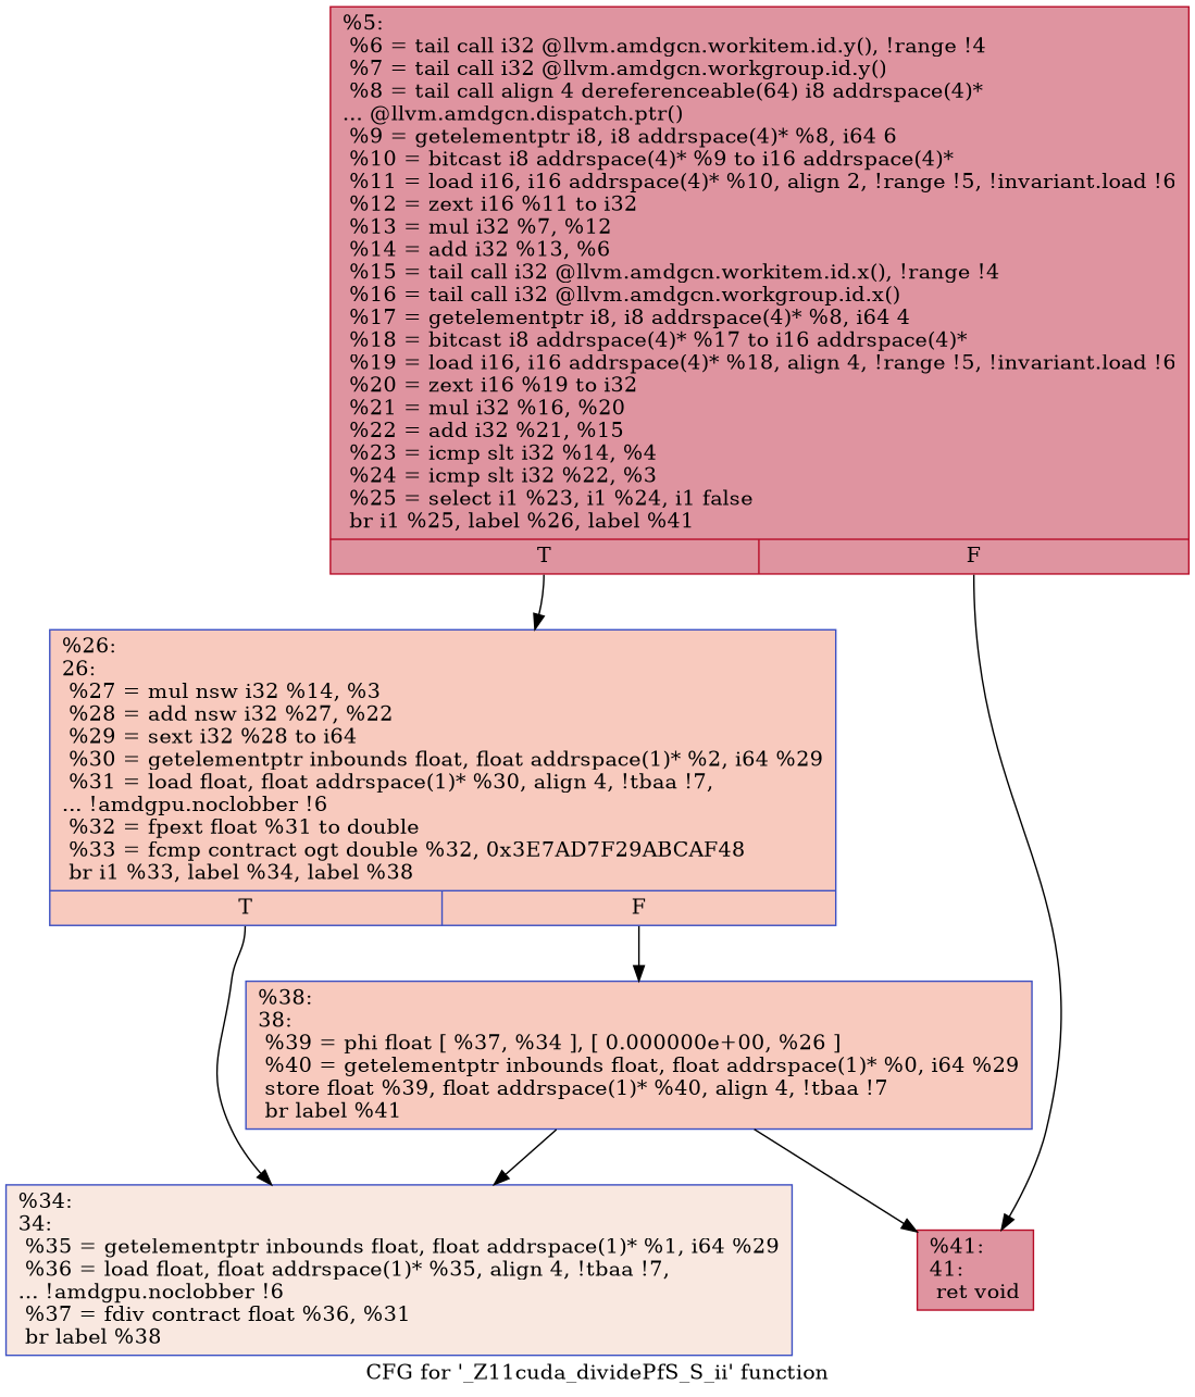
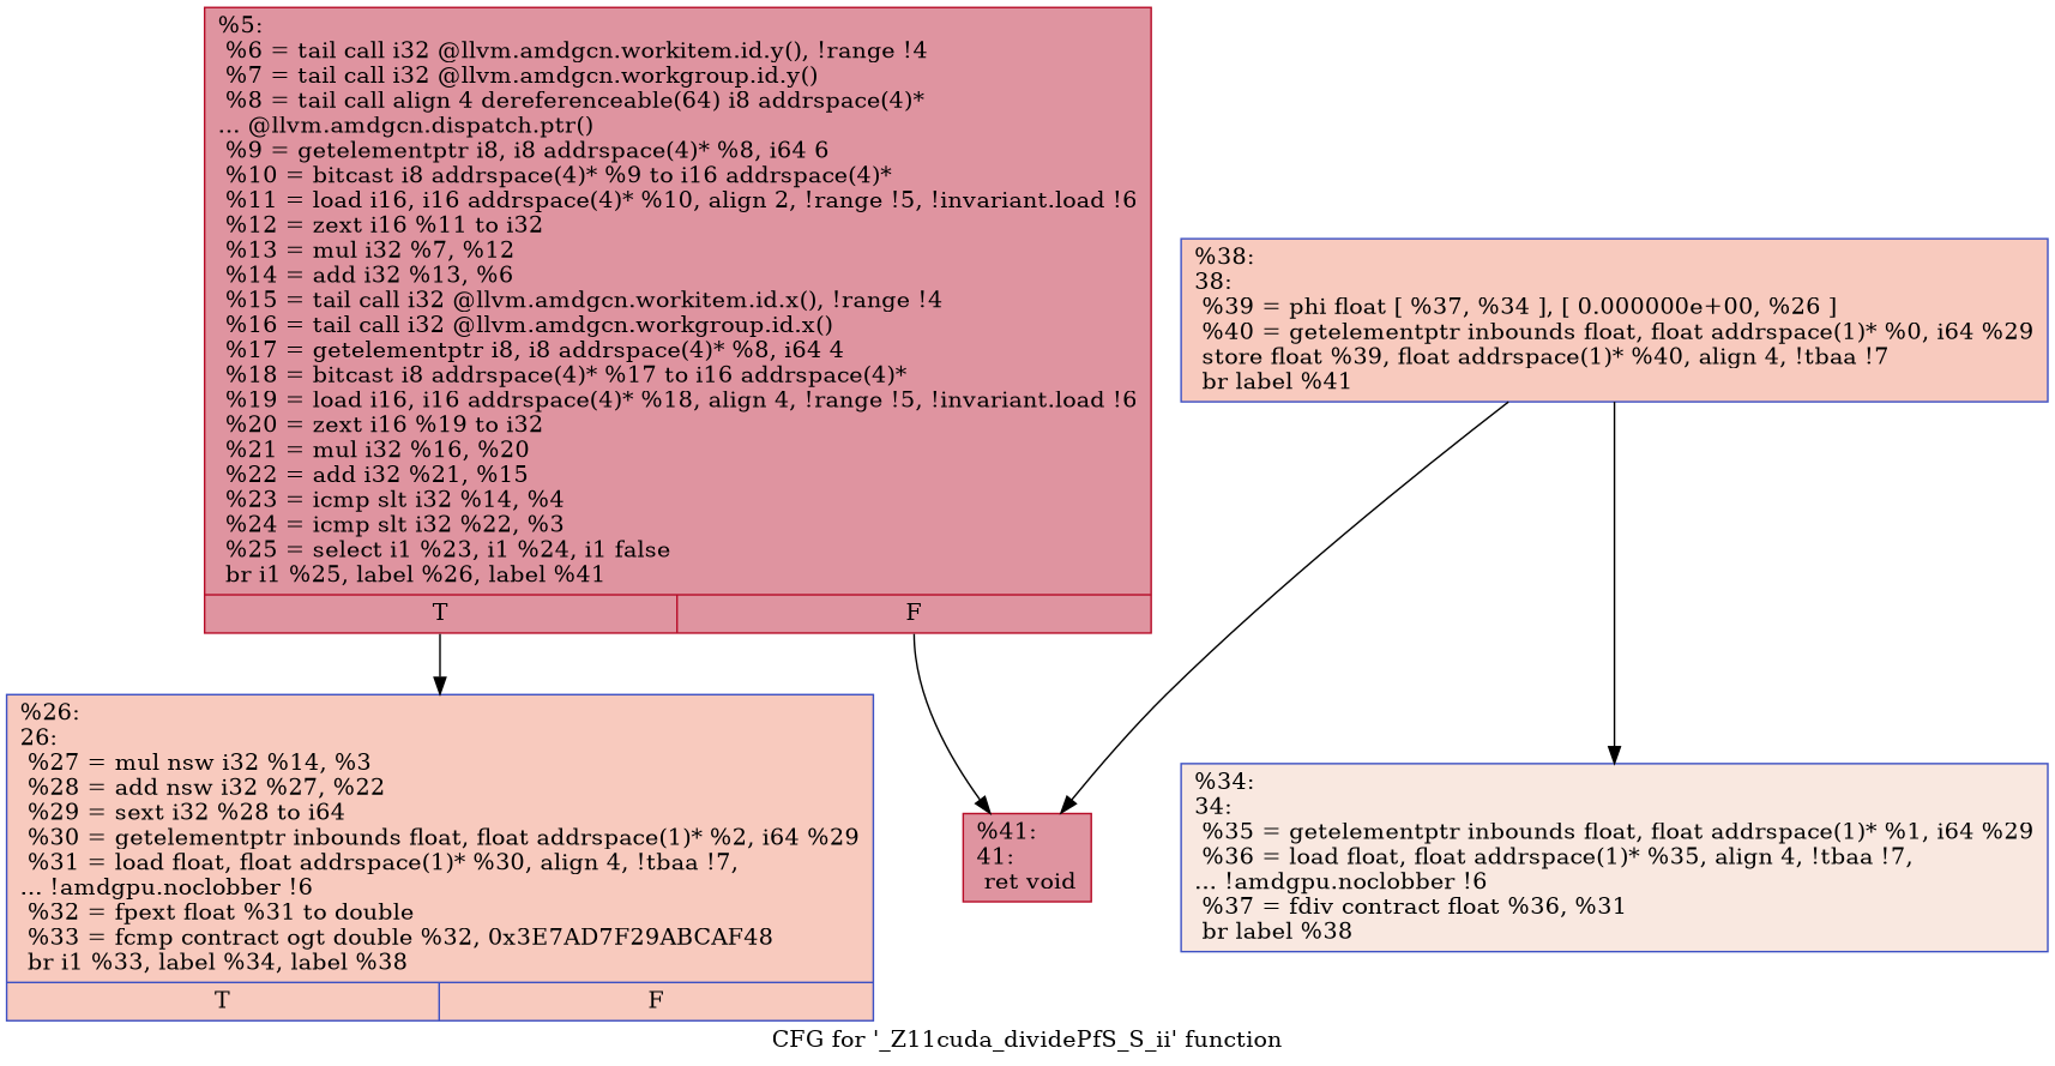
  digraph {
    fontname="DejaVu Serif"
    label="CFG for '_Z11cuda_dividePfS_S_ii' function"
    node [color="#3d50c3ff" fillcolor="#b70d2870" fontname="DejaVu Serif" shape=record style=filled]
    edge [fontname="DejaVu Serif"]
    n1 [color="#b70d28ff" label="{%5:\l  %6 = tail call i32 @llvm.amdgcn.workitem.id.y(), !range !4\l  %7 = tail call i32 @llvm.amdgcn.workgroup.id.y()\l  %8 = tail call align 4 dereferenceable(64) i8 addrspace(4)*\l... @llvm.amdgcn.dispatch.ptr()\l  %9 = getelementptr i8, i8 addrspace(4)* %8, i64 6\l  %10 = bitcast i8 addrspace(4)* %9 to i16 addrspace(4)*\l  %11 = load i16, i16 addrspace(4)* %10, align 2, !range !5, !invariant.load !6\l  %12 = zext i16 %11 to i32\l  %13 = mul i32 %7, %12\l  %14 = add i32 %13, %6\l  %15 = tail call i32 @llvm.amdgcn.workitem.id.x(), !range !4\l  %16 = tail call i32 @llvm.amdgcn.workgroup.id.x()\l  %17 = getelementptr i8, i8 addrspace(4)* %8, i64 4\l  %18 = bitcast i8 addrspace(4)* %17 to i16 addrspace(4)*\l  %19 = load i16, i16 addrspace(4)* %18, align 4, !range !5, !invariant.load !6\l  %20 = zext i16 %19 to i32\l  %21 = mul i32 %16, %20\l  %22 = add i32 %21, %15\l  %23 = icmp slt i32 %14, %4\l  %24 = icmp slt i32 %22, %3\l  %25 = select i1 %23, i1 %24, i1 false\l  br i1 %25, label %26, label %41\l|{<s0>T|<s1>F}}"]
    n2 [fillcolor="#ef886b70" label="{%26:\l26:                                               \l  %27 = mul nsw i32 %14, %3\l  %28 = add nsw i32 %27, %22\l  %29 = sext i32 %28 to i64\l  %30 = getelementptr inbounds float, float addrspace(1)* %2, i64 %29\l  %31 = load float, float addrspace(1)* %30, align 4, !tbaa !7,\l... !amdgpu.noclobber !6\l  %32 = fpext float %31 to double\l  %33 = fcmp contract ogt double %32, 0x3E7AD7F29ABCAF48\l  br i1 %33, label %34, label %38\l|{<s0>T|<s1>F}}"]
    n3 [color="#b70d28ff" label="{%41:\l41:                                               \l  ret void\l}"]
    n4 [fillcolor="#f1ccb870" label="{%34:\l34:                                               \l  %35 = getelementptr inbounds float, float addrspace(1)* %1, i64 %29\l  %36 = load float, float addrspace(1)* %35, align 4, !tbaa !7,\l... !amdgpu.noclobber !6\l  %37 = fdiv contract float %36, %31\l  br label %38\l}"]
    n5 [fillcolor="#ef886b70" label="{%38:\l38:                                               \l  %39 = phi float [ %37, %34 ], [ 0.000000e+00, %26 ]\l  %40 = getelementptr inbounds float, float addrspace(1)* %0, i64 %29\l  store float %39, float addrspace(1)* %40, align 4, !tbaa !7\l  br label %41\l}"]
    n1 -> n2 [tailport=s0]
    n1 -> n3 [tailport=s1]
-   n2 -> n4 [tailport=s0]
-   n2 -> n5 [tailport=s1]
    n5 -> n3
    n5 -> n4
  }
